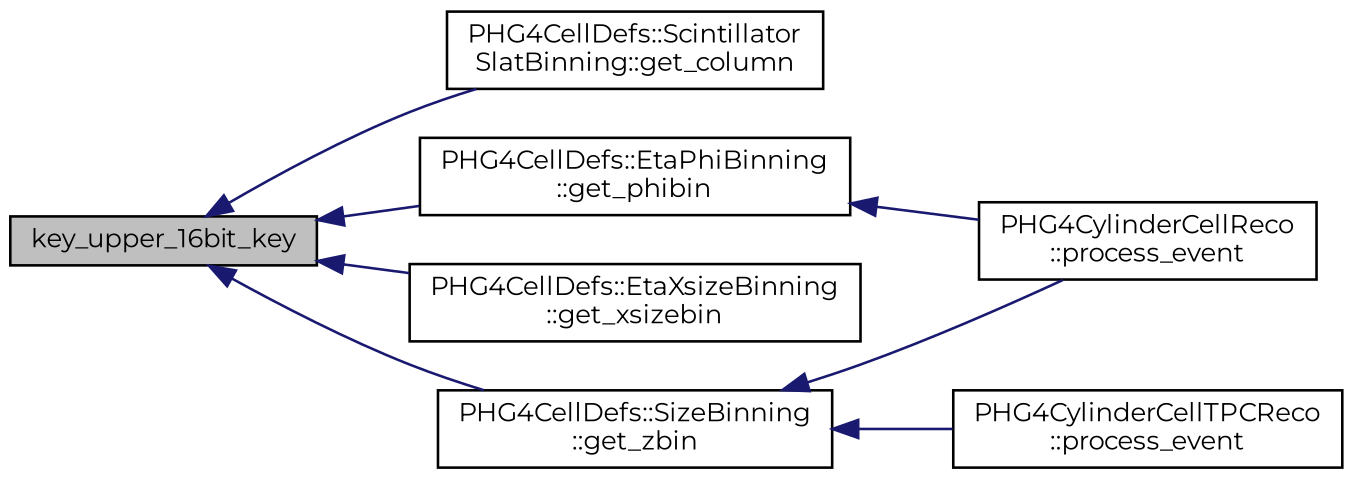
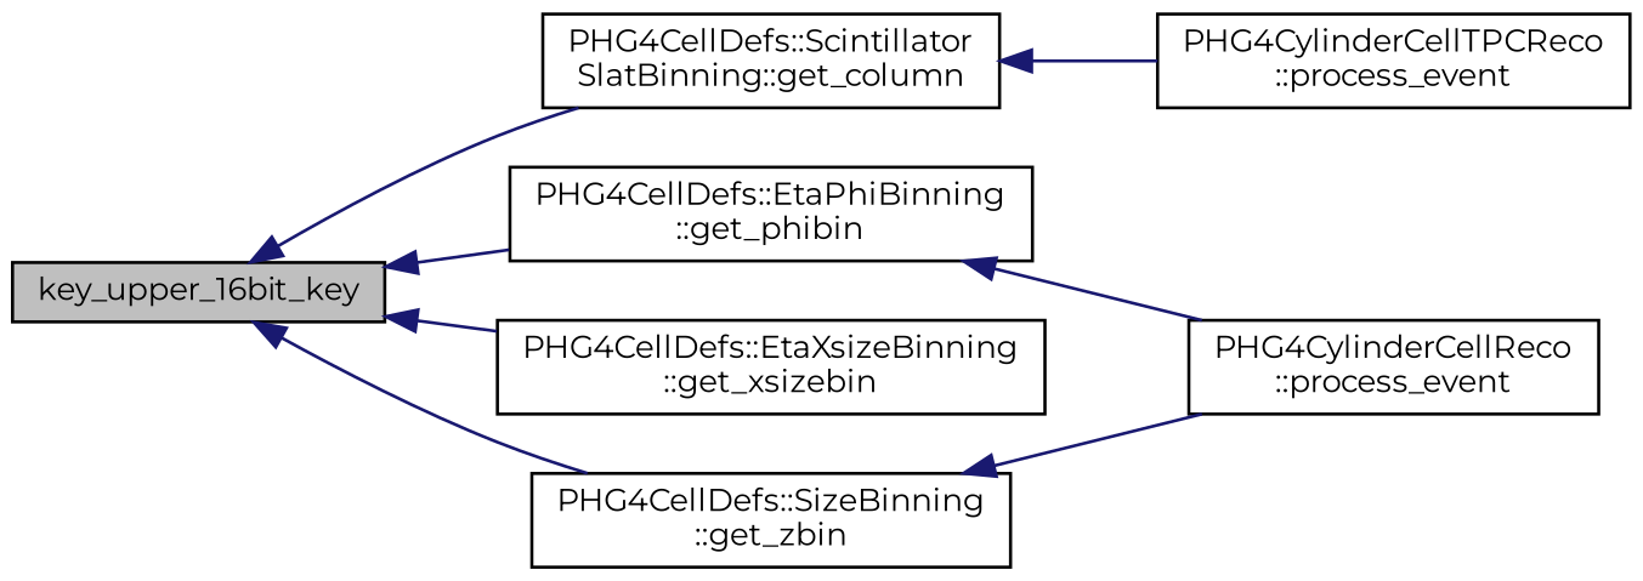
  digraph {
    fontname=Montserrat
    rankdir=LR
    node [color=black fontname=Montserrat fontsize=10 shape=record]
    edge [color=midnightblue dir=back fontname=Montserrat fontsize=10 labelfontname=FreeSans labelfontsize=10 style=solid]
    n1 [fillcolor=grey75 fontcolor=black height=0.2 label=key_upper_16bit_key style=filled width=0.4]
    n2 [height=0.2 label="PHG4CellDefs::Scintillator\lSlatBinning::get_column" width=0.4]
    n3 [height=0.2 label="PHG4CellDefs::EtaPhiBinning\l::get_phibin" width=0.4]
    n4 [height=0.2 label="PHG4CellDefs::EtaXsizeBinning\l::get_xsizebin" width=0.4]
    n5 [height=0.2 label="PHG4CellDefs::SizeBinning\l::get_zbin" width=0.4]
    n6 [height=0.2 label="PHG4CylinderCellReco\l::process_event" width=0.4]
    n7 [height=0.2 label="PHG4CylinderCellTPCReco\l::process_event" width=0.4]
    n1 -> n2
    n1 -> n3
    n1 -> n4
    n1 -> n5
    n3 -> n6
    n5 -> n6
-   n5 -> n7
+   n2 -> n7
  }
